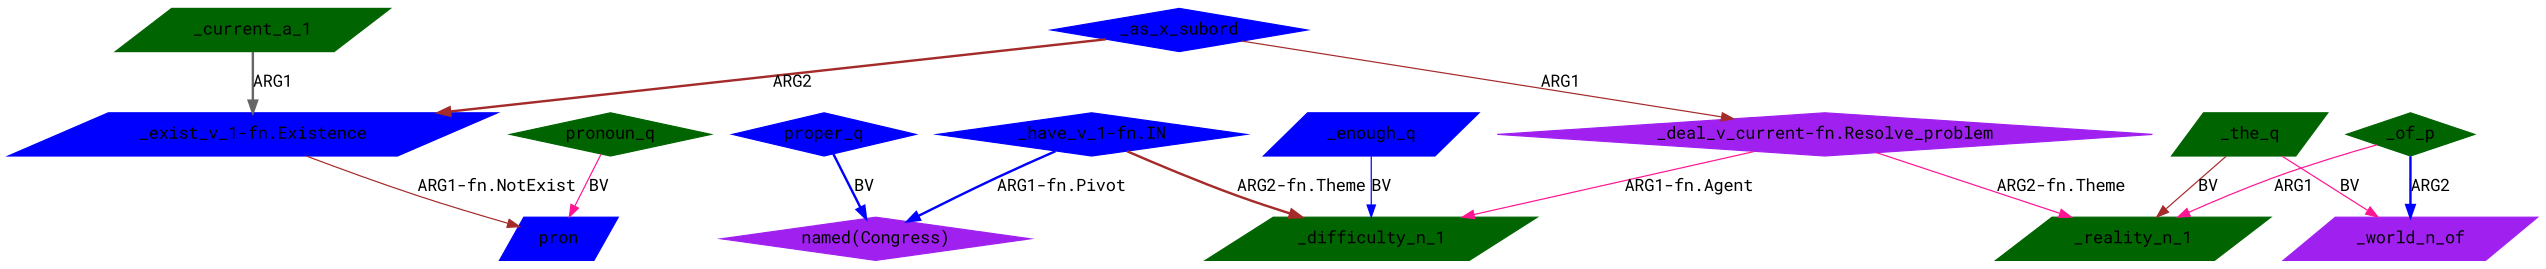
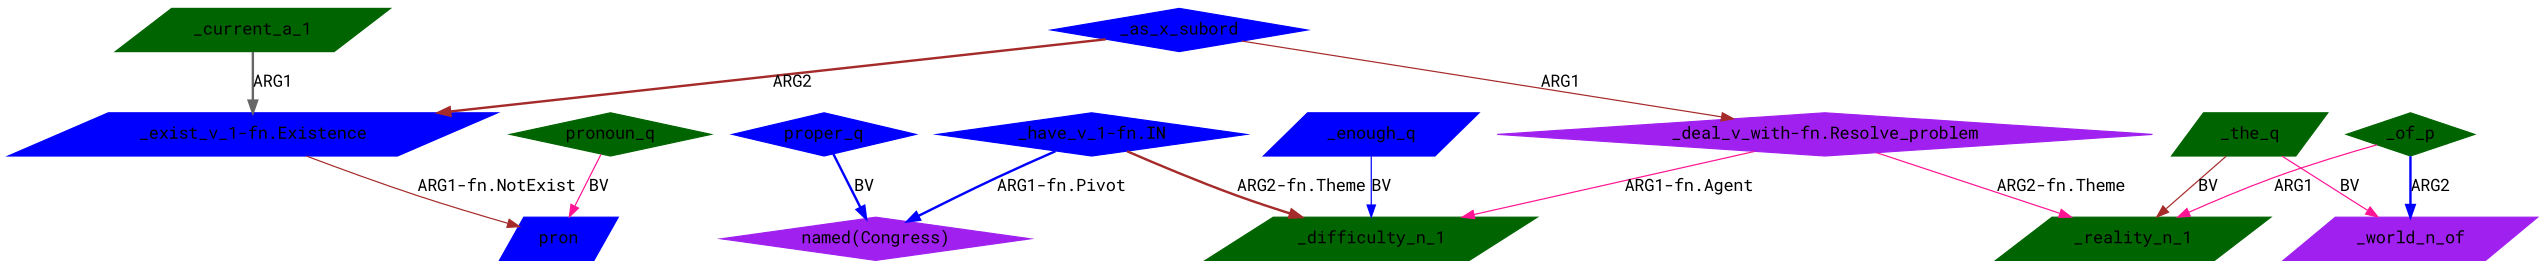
  digraph {
    fontname="Roboto Mono"
    node [shape=parallelogram style=filled color=blue fontname="Roboto Mono"]
    edge [color=brown style=solid fontname="Roboto Mono"]
    "_exist_v_1-fn.Existence"
    pron
    _enough_q
    _difficulty_n_1 [color=darkgreen]
    "_have_v_1-fn.IN" [shape=diamond]
    "named(Congress)" [shape=diamond color=purple]
    _as_x_subord [shape=diamond]
-   "_deal_v_with-fn.Resolve_problem" [shape=diamond color=purple label="_deal_v_current-fn.Resolve_problem"]
+   "_deal_v_with-fn.Resolve_problem" [shape=diamond color=purple]
    _reality_n_1 [color=darkgreen]
    _the_q [color=darkgreen]
    _world_n_of [color=purple]
    _of_p [shape=diamond color=darkgreen]
    proper_q [shape=diamond]
    _current_a_1 [color=darkgreen]
    pronoun_q [shape=diamond color=darkgreen]
    "_exist_v_1-fn.Existence" -> pron [label="ARG1-fn.NotExist"]
    _enough_q -> _difficulty_n_1 [label=BV color=blue]
    "_have_v_1-fn.IN" -> _difficulty_n_1 [label="ARG2-fn.Theme" style=bold]
    "_have_v_1-fn.IN" -> "named(Congress)" [label="ARG1-fn.Pivot" color=blue style=bold]
    _as_x_subord -> "_exist_v_1-fn.Existence" [label=ARG2 style=bold]
    _as_x_subord -> "_deal_v_with-fn.Resolve_problem" [label=ARG1]
    "_deal_v_with-fn.Resolve_problem" -> _difficulty_n_1 [label="ARG1-fn.Agent" color=deeppink]
    "_deal_v_with-fn.Resolve_problem" -> _reality_n_1 [label="ARG2-fn.Theme" color=deeppink]
    _the_q -> _reality_n_1 [label=BV]
    _the_q -> _world_n_of [label=BV color=deeppink]
    _of_p -> _reality_n_1 [label=ARG1 color=deeppink]
    _of_p -> _world_n_of [label=ARG2 color=blue style=bold]
    proper_q -> "named(Congress)" [label=BV color=blue style=bold]
    _current_a_1 -> "_exist_v_1-fn.Existence" [label=ARG1 color=gray40 style=bold]
    pronoun_q -> pron [label=BV color=deeppink]
  }
